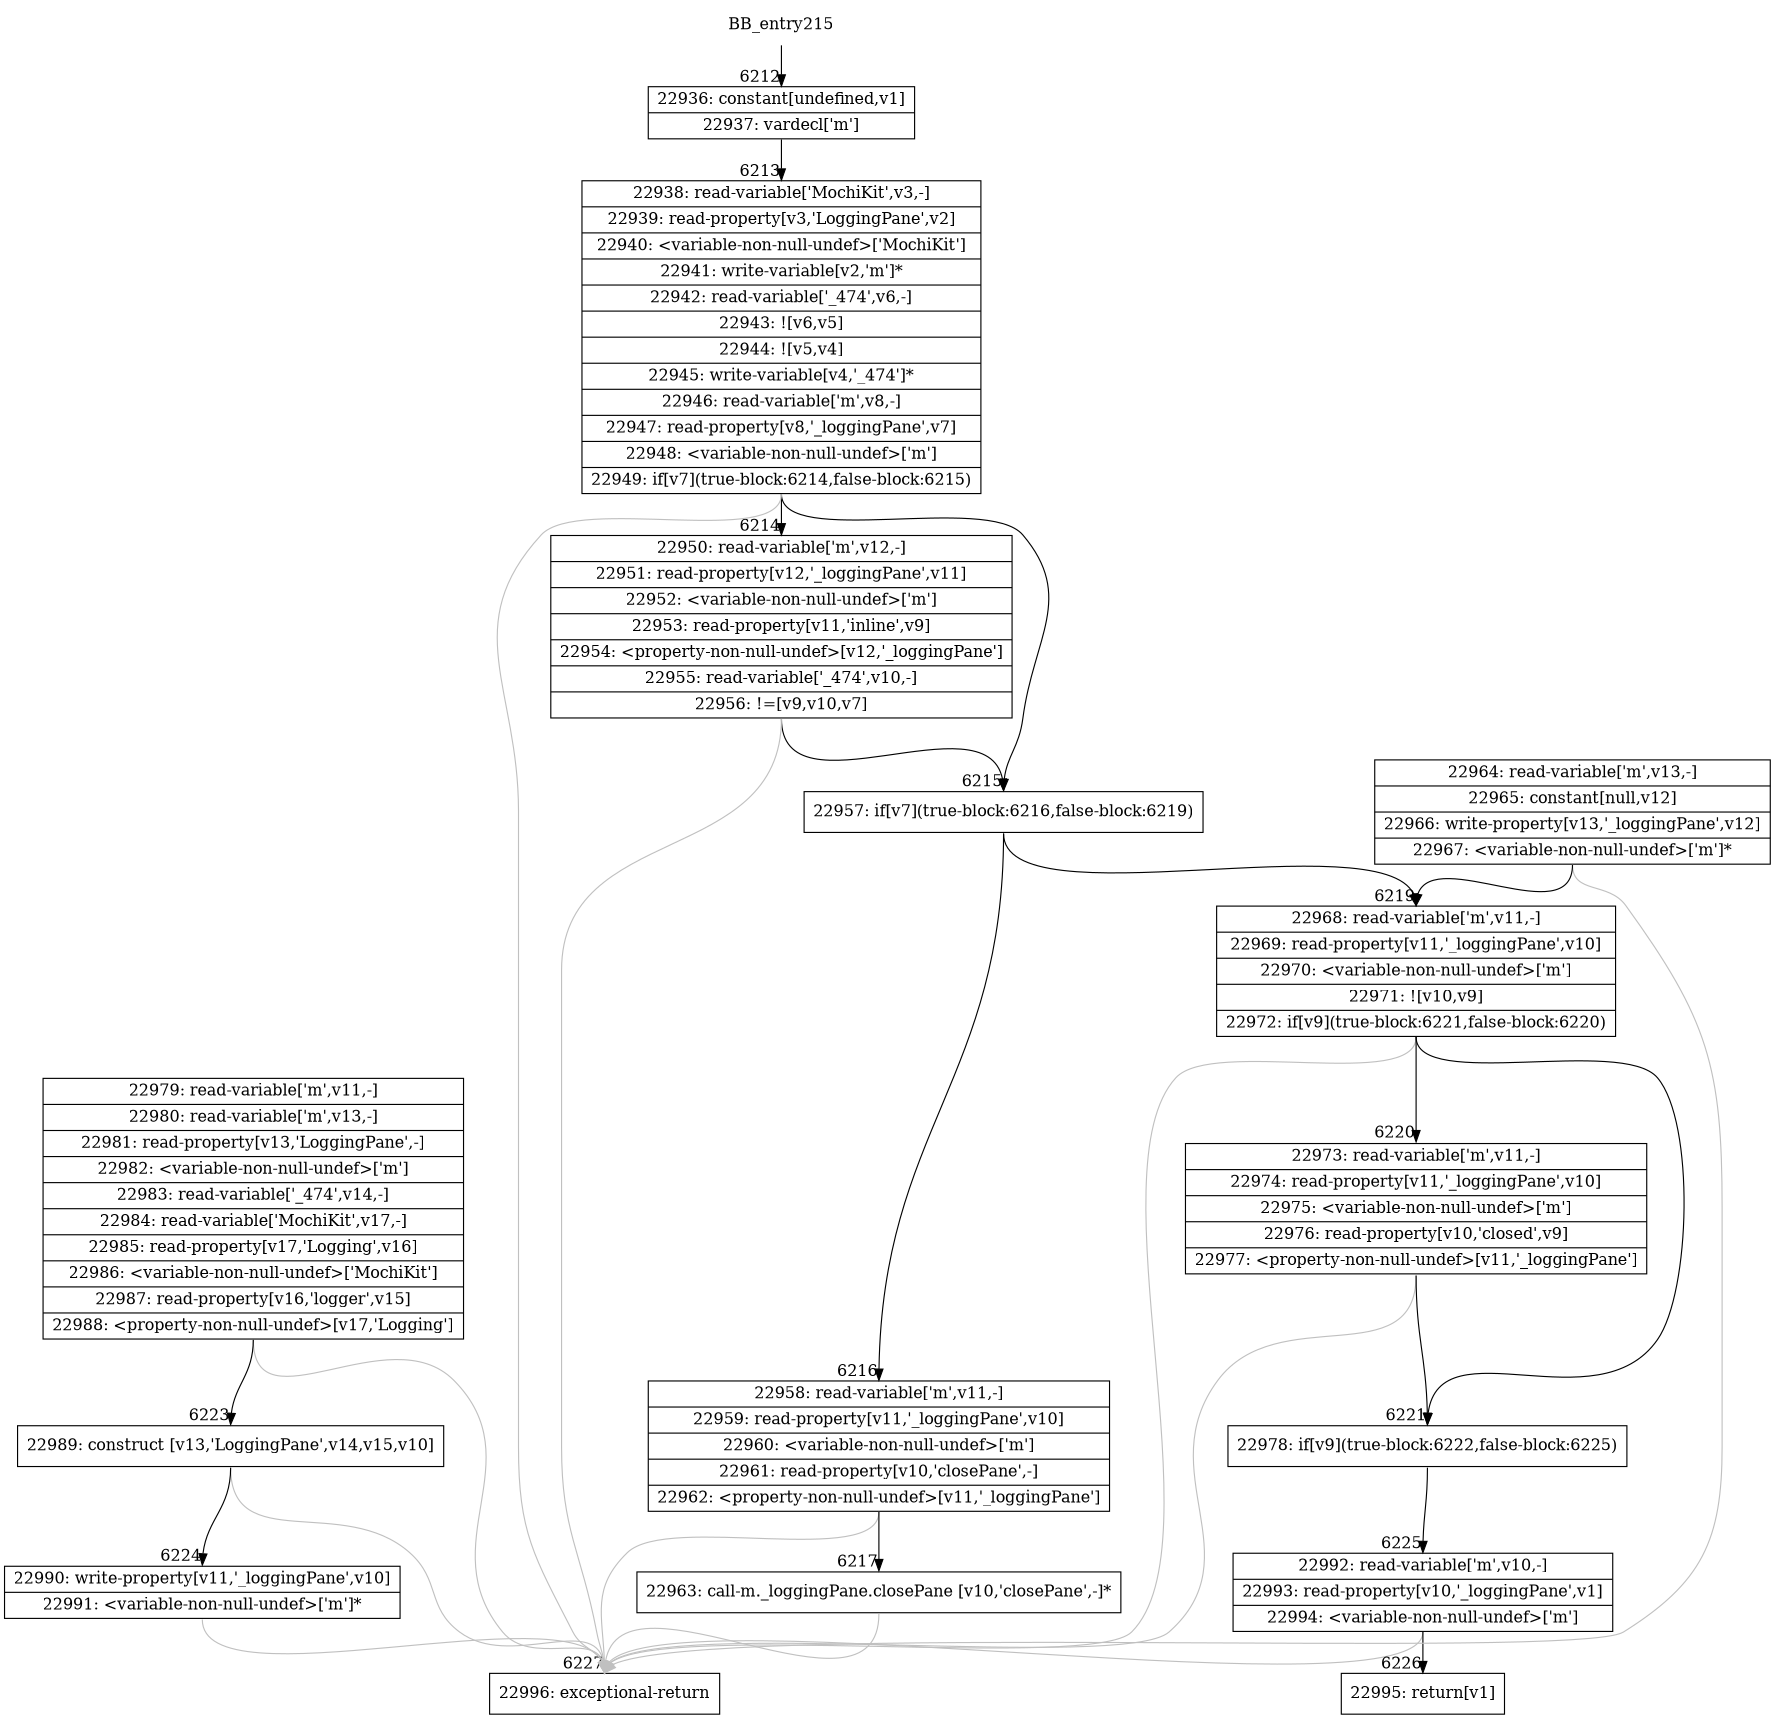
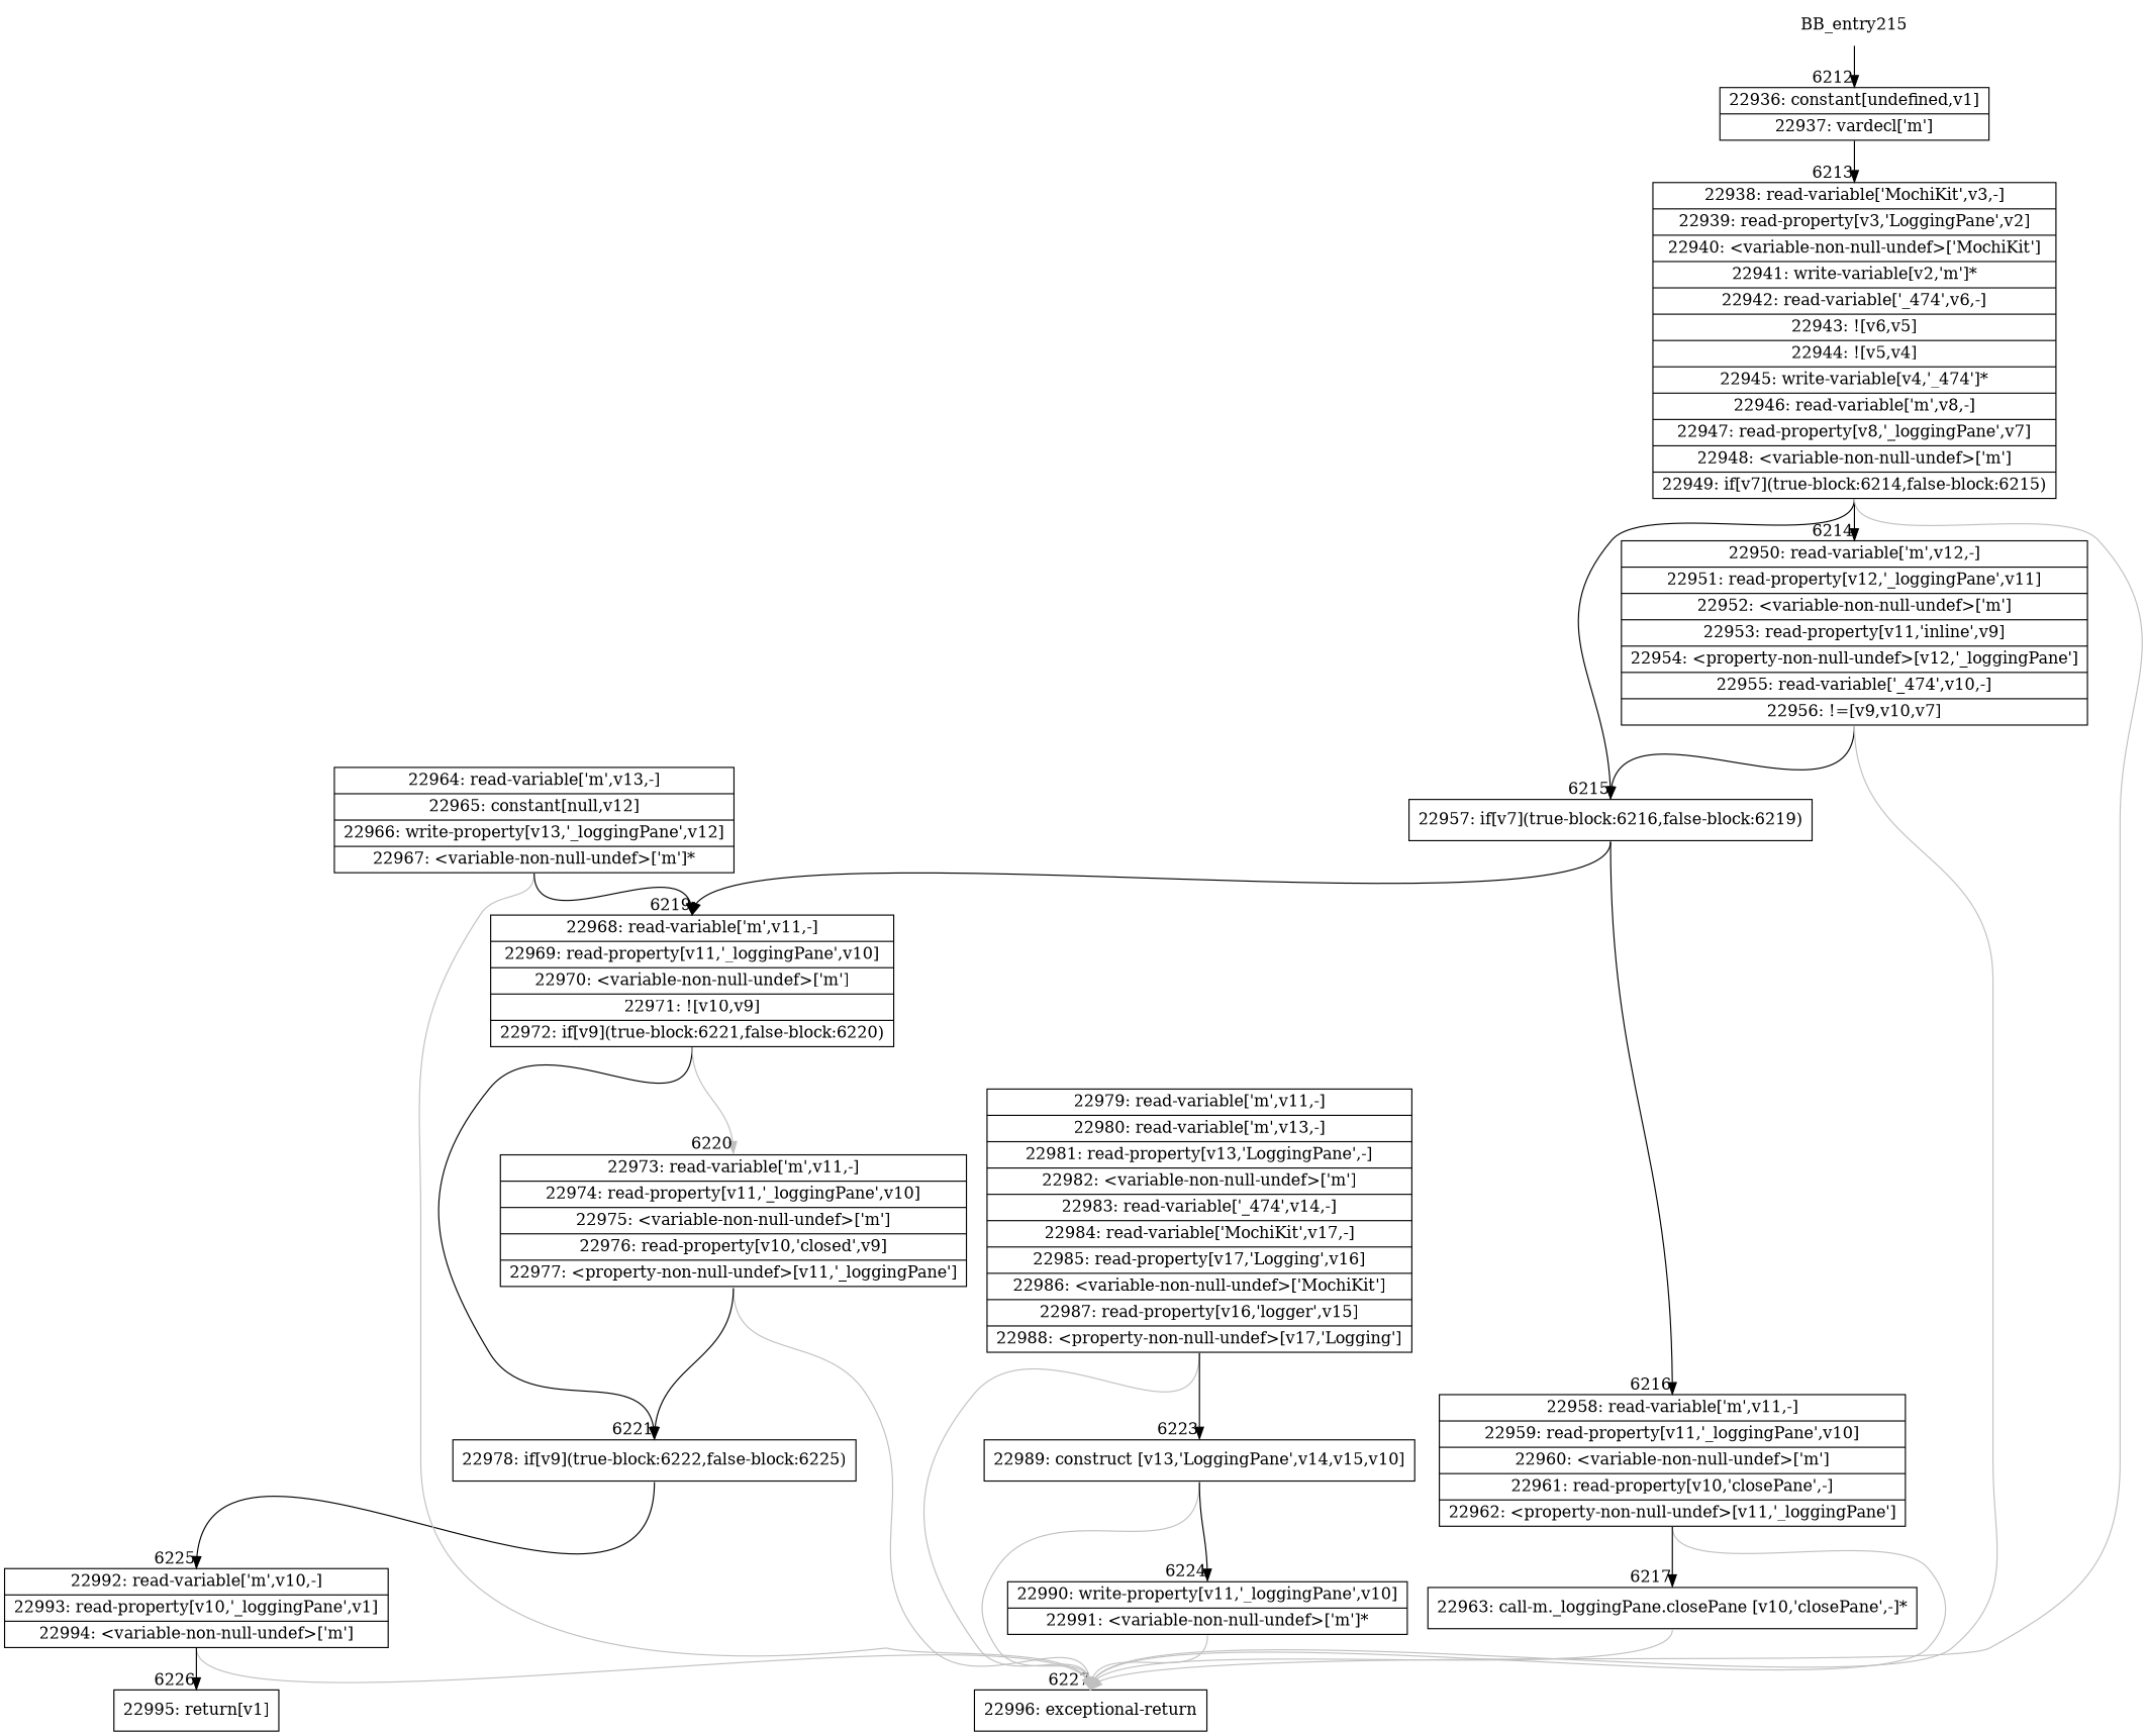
  digraph {
    rankdir=TD
    node [shape=record]
    edge [headport=n tailport=s]
    n1 [label=BB_entry215 shape=none]
    n2 [label="{22936: constant[undefined,v1]|22937: vardecl['m']}"]
    n3 [label="{22938: read-variable['MochiKit',v3,-]|22939: read-property[v3,'LoggingPane',v2]|22940: \<variable-non-null-undef\>['MochiKit']|22941: write-variable[v2,'m']*|22942: read-variable['_474',v6,-]|22943: ![v6,v5]|22944: ![v5,v4]|22945: write-variable[v4,'_474']*|22946: read-variable['m',v8,-]|22947: read-property[v8,'_loggingPane',v7]|22948: \<variable-non-null-undef\>['m']|22949: if[v7](true-block:6214,false-block:6215)}"]
    n4 [label="{22957: if[v7](true-block:6216,false-block:6219)}"]
    n5 [label="{22950: read-variable['m',v12,-]|22951: read-property[v12,'_loggingPane',v11]|22952: \<variable-non-null-undef\>['m']|22953: read-property[v11,'inline',v9]|22954: \<property-non-null-undef\>[v12,'_loggingPane']|22955: read-variable['_474',v10,-]|22956: !=[v9,v10,v7]}"]
    n6 [label="{22996: exceptional-return}"]
    n7 [label="{22958: read-variable['m',v11,-]|22959: read-property[v11,'_loggingPane',v10]|22960: \<variable-non-null-undef\>['m']|22961: read-property[v10,'closePane',-]|22962: \<property-non-null-undef\>[v11,'_loggingPane']}"]
    n8 [label="{22968: read-variable['m',v11,-]|22969: read-property[v11,'_loggingPane',v10]|22970: \<variable-non-null-undef\>['m']|22971: ![v10,v9]|22972: if[v9](true-block:6221,false-block:6220)}"]
    n9 [label="{22963: call-m._loggingPane.closePane [v10,'closePane',-]*}"]
    n10 [label="{22978: if[v9](true-block:6222,false-block:6225)}"]
    n11 [label="{22973: read-variable['m',v11,-]|22974: read-property[v11,'_loggingPane',v10]|22975: \<variable-non-null-undef\>['m']|22976: read-property[v10,'closed',v9]|22977: \<property-non-null-undef\>[v11,'_loggingPane']}"]
    n12 [label="{22992: read-variable['m',v10,-]|22993: read-property[v10,'_loggingPane',v1]|22994: \<variable-non-null-undef\>['m']}"]
    n13 [label="{22964: read-variable['m',v13,-]|22965: constant[null,v12]|22966: write-property[v13,'_loggingPane',v12]|22967: \<variable-non-null-undef\>['m']*}"]
    n14 [label="{22979: read-variable['m',v11,-]|22980: read-variable['m',v13,-]|22981: read-property[v13,'LoggingPane',-]|22982: \<variable-non-null-undef\>['m']|22983: read-variable['_474',v14,-]|22984: read-variable['MochiKit',v17,-]|22985: read-property[v17,'Logging',v16]|22986: \<variable-non-null-undef\>['MochiKit']|22987: read-property[v16,'logger',v15]|22988: \<property-non-null-undef\>[v17,'Logging']}"]
    n15 [label="{22989: construct [v13,'LoggingPane',v14,v15,v10]}"]
    n16 [label="{22995: return[v1]}"]
    n17 [label="{22990: write-property[v11,'_loggingPane',v10]|22991: \<variable-non-null-undef\>['m']*}"]
    n1 -> n2 [headlabel="    6212"]
    n2 -> n3 [headlabel="      6213"]
    n3 -> n4 [headlabel="      6215"]
    n3 -> n5 [headlabel="      6214"]
    n3 -> n6 [color=gray headlabel="      6227"]
    n4 -> n7 [headlabel="      6216"]
    n4 -> n8 [headlabel="      6219"]
    n5 -> n4
    n5 -> n6 [color=gray]
    n7 -> n6 [color=gray]
    n7 -> n9 [headlabel="      6217"]
-   n8 -> n6 [color=gray]
    n8 -> n10 [headlabel="      6221"]
-   n8 -> n11 [headlabel="      6220"]
+   n8 -> n11 [headlabel="      6220" color=gray]
    n9 -> n6 [color=gray]
    n10 -> n12 [headlabel="      6225"]
    n11 -> n6 [color=gray]
    n11 -> n10
    n12 -> n6 [color=gray]
    n12 -> n16 [headlabel="      6226"]
    n13 -> n6 [color=gray]
    n13 -> n8
    n14 -> n6 [color=gray]
    n14 -> n15 [headlabel="      6223"]
    n15 -> n6 [color=gray]
    n15 -> n17 [headlabel="      6224"]
    n17 -> n6 [color=gray]
  }
